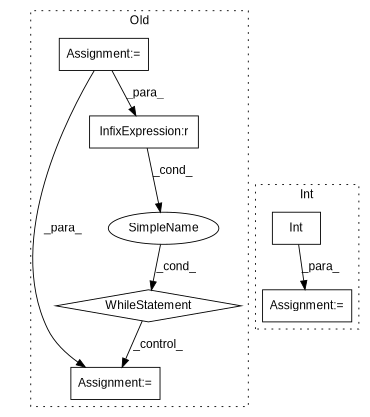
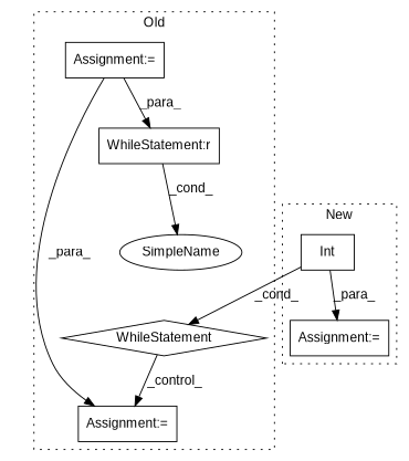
  digraph {
    fontname="Liberation Sans"
    node [a=7 fontname="Liberation Sans" shape=box]
    edge [fontname="Liberation Sans"]
    n1 [a=61 l="7,2" label=WhileStatement s="6189,6217" shape=diamond]
    n2 [a=42 label=SimpleName shape=ellipse]
    n3 [l=2 label="Assignment:=" s=7229]
-   n4 [a=27 l=3 label="InfixExpression:r" s=6199]
+   n4 [a=27 l=3 label="WhileStatement:r" s=6199]
    n5 [l=1 label="Assignment:=" s=6177]
    n6 [a=32 l="4,1" label=Int s="5936,5976"]
    n7 [l="61,2" label="Assignment:=" s="6474,6575"]
    subgraph cluster_1 {
      label=Old
      style=dotted
      n1
      n2
      n3
      n4
      n5
    }
    subgraph cluster_2 {
-     label=Int
+     label=New
      style=dotted
      n6
      n7
    }
    n1 -> n3 [label=_control_]
-   n2 -> n1 [label=_cond_]
+   n6 -> n1 [label=_cond_]
    n4 -> n2 [label=_cond_]
    n5 -> n3 [label=_para_]
    n5 -> n4 [label=_para_]
    n6 -> n7 [label=_para_]
  }
